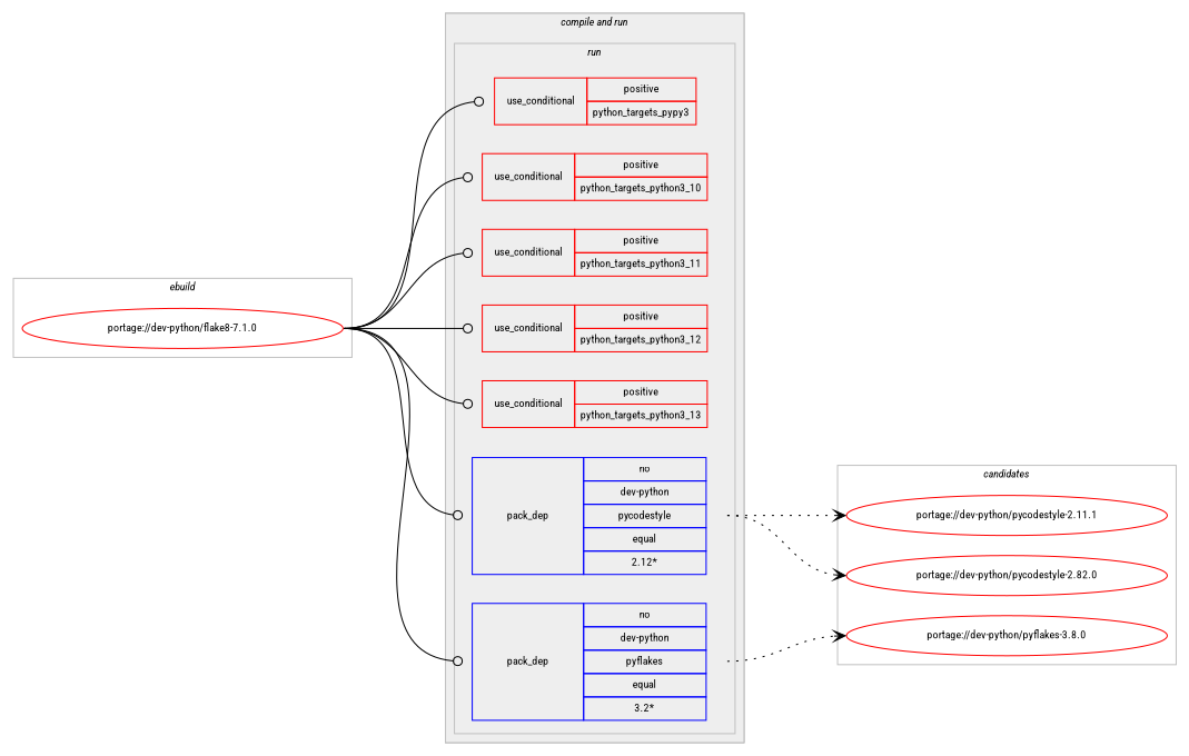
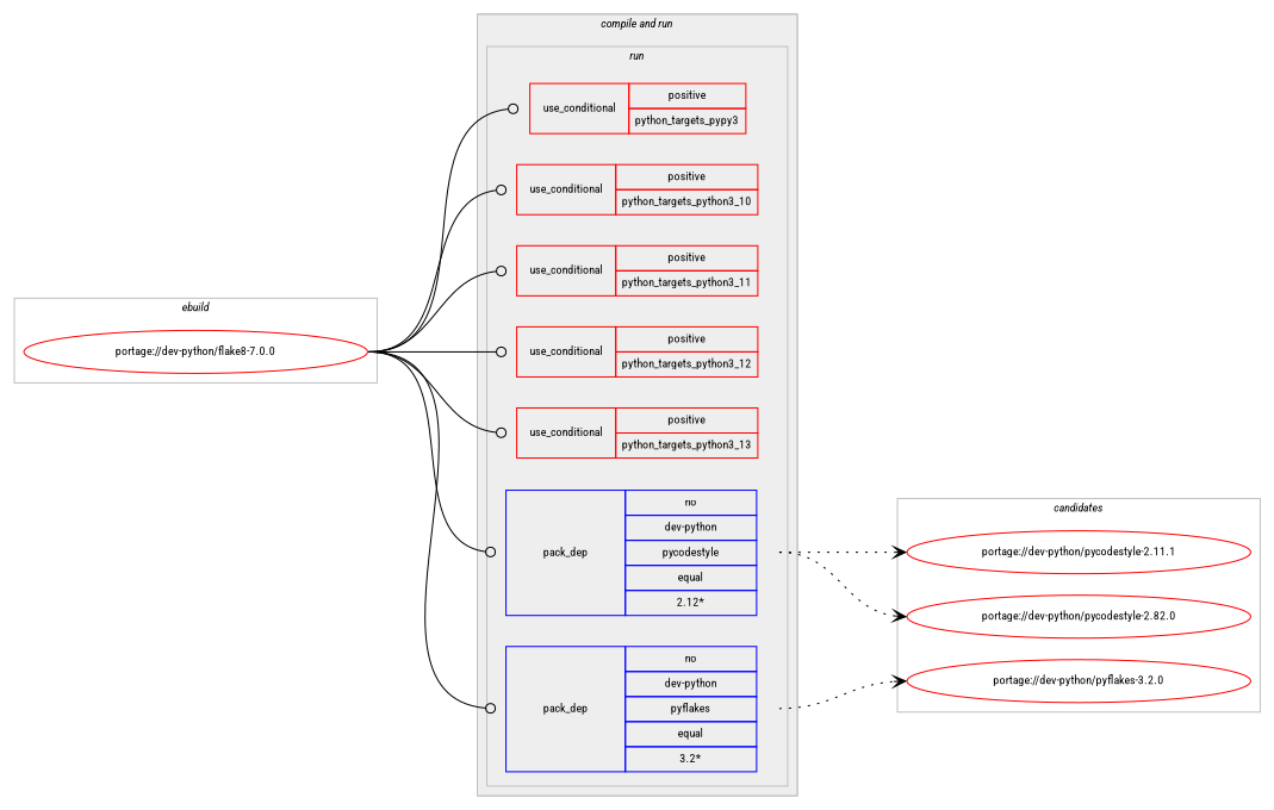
  digraph {
    compound=true
    concentrate=true
    fontname="Roboto Condensed"
    fontsize=10
    newrank=true
    rankdir=LR
    ranksep=1.5
    node [color=red fontname="Roboto Condensed" fontsize=10 shape=none]
    edge [arrowhead=odot fontname="Roboto Condensed" headport=w style=solid tailport=e weight=20]
-   n1 [label="portage://dev-python/flake8-7.1.0" width=4 shape=""]
+   n1 [label="portage://dev-python/flake8-7.0.0" width=4 shape=""]
    n2 [label=<<TABLE BORDER="0" CELLBORDER="1" CELLSPACING="0" CELLPADDING="4"><TR><TD ROWSPAN="3" CELLPADDING="10">use_conditional</TD></TR><TR><TD>positive</TD></TR><TR><TD>python_targets_pypy3</TD></TR></TABLE>>]
    n3 [label=<<TABLE BORDER="0" CELLBORDER="1" CELLSPACING="0" CELLPADDING="4"><TR><TD ROWSPAN="3" CELLPADDING="10">use_conditional</TD></TR><TR><TD>positive</TD></TR><TR><TD>python_targets_python3_10</TD></TR></TABLE>>]
    n4 [label=<<TABLE BORDER="0" CELLBORDER="1" CELLSPACING="0" CELLPADDING="4"><TR><TD ROWSPAN="3" CELLPADDING="10">use_conditional</TD></TR><TR><TD>positive</TD></TR><TR><TD>python_targets_python3_11</TD></TR></TABLE>>]
    n5 [label=<<TABLE BORDER="0" CELLBORDER="1" CELLSPACING="0" CELLPADDING="4"><TR><TD ROWSPAN="3" CELLPADDING="10">use_conditional</TD></TR><TR><TD>positive</TD></TR><TR><TD>python_targets_python3_12</TD></TR></TABLE>>]
    n6 [label=<<TABLE BORDER="0" CELLBORDER="1" CELLSPACING="0" CELLPADDING="4"><TR><TD ROWSPAN="3" CELLPADDING="10">use_conditional</TD></TR><TR><TD>positive</TD></TR><TR><TD>python_targets_python3_13</TD></TR></TABLE>>]
    n7 [color=blue label=<<TABLE BORDER="0" CELLBORDER="1" CELLSPACING="0" CELLPADDING="4" WIDTH="220"><TR><TD ROWSPAN="6" CELLPADDING="30">pack_dep</TD></TR><TR><TD WIDTH="110">no</TD></TR><TR><TD>dev-python</TD></TR><TR><TD>pycodestyle</TD></TR><TR><TD>equal</TD></TR><TR><TD>2.12*</TD></TR></TABLE>>]
    n8 [color=blue label=<<TABLE BORDER="0" CELLBORDER="1" CELLSPACING="0" CELLPADDING="4" WIDTH="220"><TR><TD ROWSPAN="6" CELLPADDING="30">pack_dep</TD></TR><TR><TD WIDTH="110">no</TD></TR><TR><TD>dev-python</TD></TR><TR><TD>pyflakes</TD></TR><TR><TD>equal</TD></TR><TR><TD>3.2*</TD></TR></TABLE>>]
    n9 [label="portage://dev-python/pycodestyle-2.11.1" width=4 shape=""]
    n10 [label="portage://dev-python/pycodestyle-2.82.0" width=4 shape=""]
-   n11 [label="portage://dev-python/pyflakes-3.8.0" width=4 shape=""]
+   n11 [label="portage://dev-python/pyflakes-3.2.0" width=4 shape=""]
    subgraph cluster_1 {
      color=gray
      label=<<i>ebuild</i>>
      rank=same
      n1
    }
    subgraph cluster_2 {
      color=gray
      label=<<i>dependencies</i>>
      subgraph cluster_3 {
        color=gray
        fillcolor="#eeeeee"
        label=<<i>compile</i>>
        style=filled
      }
      subgraph cluster_4 {
        color=gray
        fillcolor="#eeeeee"
        label=<<i>compile and run</i>>
        style=filled
      }
      subgraph cluster_5 {
        color=gray
        fillcolor="#eeeeee"
        label=<<i>run</i>>
        style=filled
        subgraph sub_6 {
          color=gray
          fillcolor="#eeeeee"
          label=<<i>run</i>>
          style=filled
          n2
        }
        subgraph sub_7 {
          color=gray
          fillcolor="#eeeeee"
          label=<<i>run</i>>
          style=filled
          n3
        }
        subgraph sub_8 {
          color=gray
          fillcolor="#eeeeee"
          label=<<i>run</i>>
          style=filled
          n4
        }
        subgraph sub_9 {
          color=gray
          fillcolor="#eeeeee"
          label=<<i>run</i>>
          style=filled
          n5
        }
        subgraph sub_10 {
          color=gray
          fillcolor="#eeeeee"
          label=<<i>run</i>>
          style=filled
          n6
        }
        subgraph sub_11 {
          color=gray
          fillcolor="#eeeeee"
          label=<<i>run</i>>
          style=filled
          n7
        }
        subgraph sub_12 {
          color=gray
          fillcolor="#eeeeee"
          label=<<i>run</i>>
          style=filled
          n8
        }
      }
    }
    subgraph cluster_13 {
      color=gray
      label=<<i>candidates</i>>
      rank=same
      subgraph sub_14 {
        color=black
        label=<<i>candidates</i>>
        nodesep=1
        rank=same
        n9
        n10
      }
      subgraph sub_15 {
        color=black
        label=<<i>candidates</i>>
        nodesep=1
        rank=same
        n11
      }
    }
    n1 -> n2
    n1 -> n3
    n1 -> n4
    n1 -> n5
    n1 -> n6
    n1 -> n7
    n1 -> n8
    n7 -> n9 [arrowhead=vee style=dotted weight=100]
    n7 -> n10 [arrowhead=vee style=dotted weight=100]
    n8 -> n11 [arrowhead=vee style=dotted weight=100]
  }
